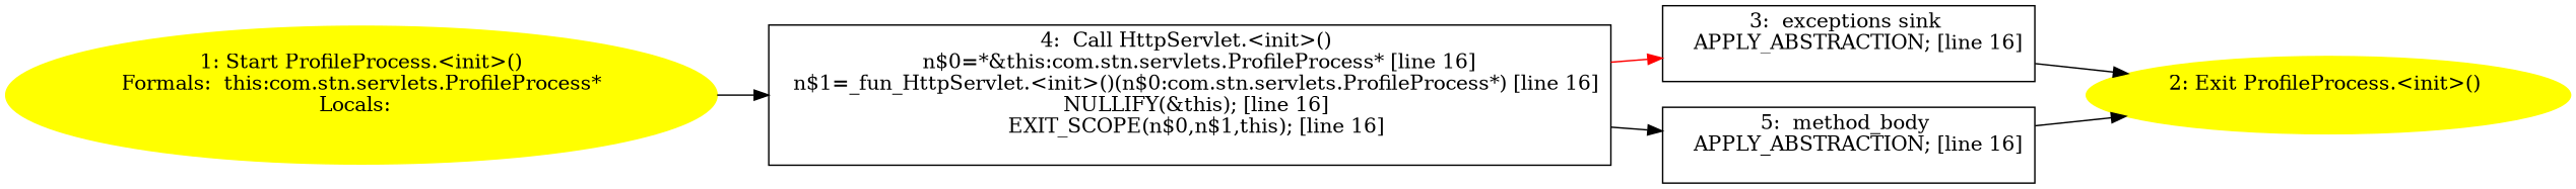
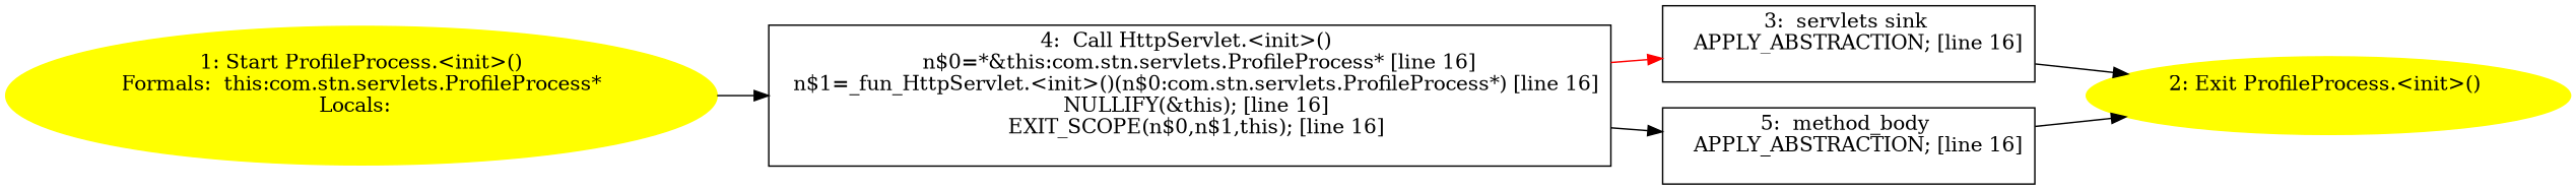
  digraph {
    rankdir=LR
    node [shape=box]
    n1 [color=yellow label="1: Start ProfileProcess.<init>()\nFormals:  this:com.stn.servlets.ProfileProcess*\nLocals:  \n  " style=filled shape=""]
    n2 [label="4:  Call HttpServlet.<init>() \n   n$0=*&this:com.stn.servlets.ProfileProcess* [line 16]\n  n$1=_fun_HttpServlet.<init>()(n$0:com.stn.servlets.ProfileProcess*) [line 16]\n  NULLIFY(&this); [line 16]\n  EXIT_SCOPE(n$0,n$1,this); [line 16]\n "]
-   n3 [label="3:  exceptions sink \n   APPLY_ABSTRACTION; [line 16]\n "]
+   n3 [label="3:  servlets sink \n   APPLY_ABSTRACTION; [line 16]\n "]
    n4 [label="5:  method_body \n   APPLY_ABSTRACTION; [line 16]\n "]
    n5 [color=yellow label="2: Exit ProfileProcess.<init>() \n  " style=filled shape=""]
    n1 -> n2
    n2 -> n3 [color=red]
    n2 -> n4
    n3 -> n5
    n4 -> n5
  }
